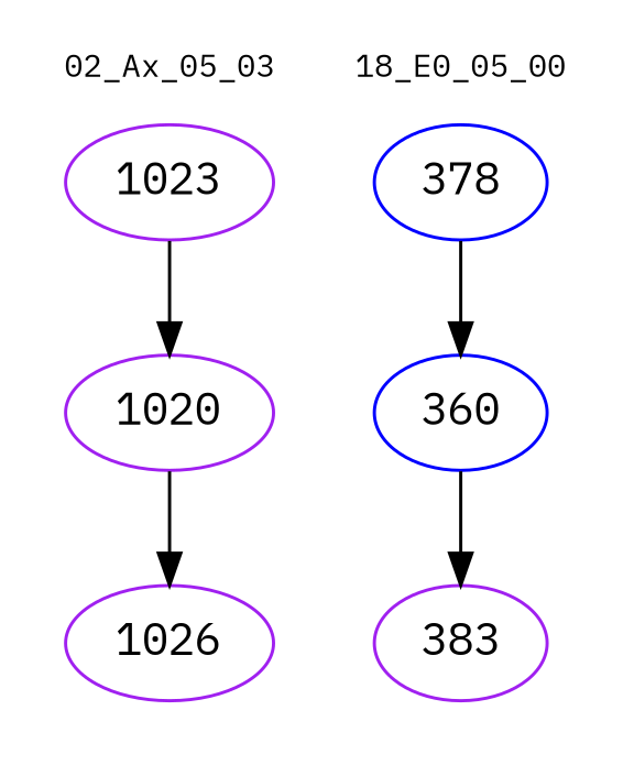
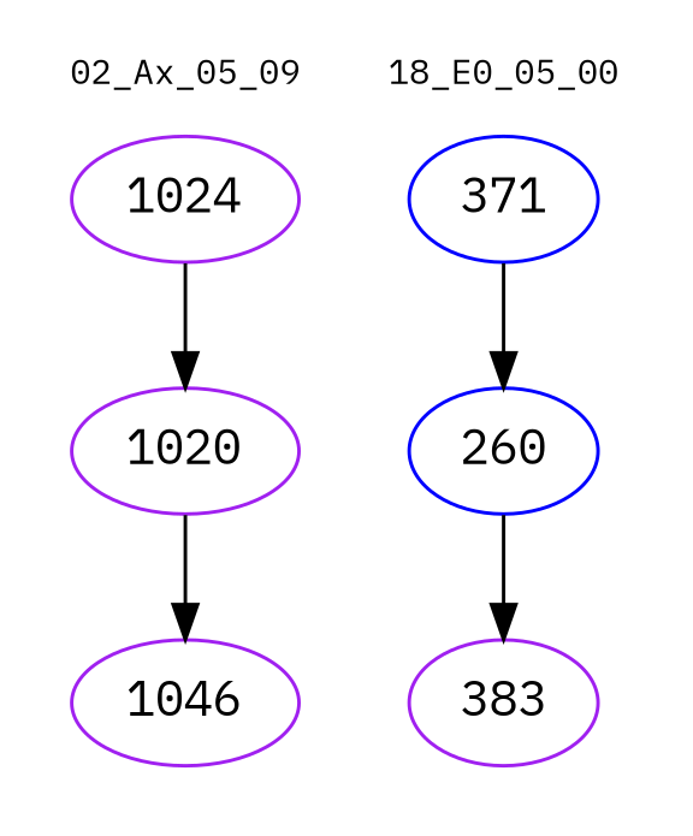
  digraph {
    fontname="IBM Plex Mono"
    node [color=purple fontname="IBM Plex Mono"]
    edge [color=black fontname="IBM Plex Mono"]
-   n1 [label=1023]
+   n1 [label=1024]
    n2 [label=1020]
-   n3 [label=1026]
-   n4 [color=blue label=378]
-   n5 [color=blue label=360]
+   n3 [label=1046]
+   n4 [color=blue label=371]
+   n5 [color=blue label=260]
    n6 [label=383]
    subgraph cluster_1 {
      color=white
      fontsize=10
-     label="02_Ax_05_03"
+     label="02_Ax_05_09"
      n1
      n2
      n3
    }
    subgraph cluster_2 {
      color=white
      fontsize=10
      label="18_E0_05_00"
      n4
      n5
      n6
    }
    n1 -> n2
    n2 -> n3
    n4 -> n5
    n5 -> n6
  }
